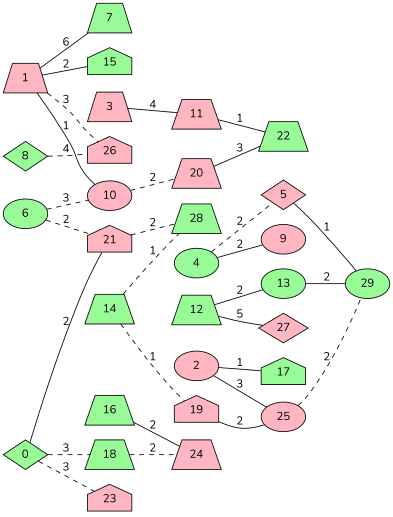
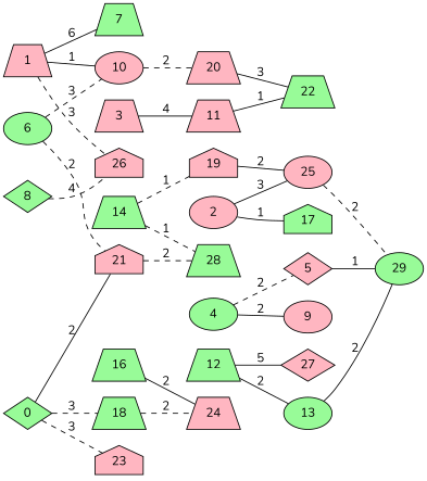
  graph {
    fontname=Nunito
    rankdir=LR
    node [fillcolor=lightpink fontname=Nunito shape=trapezium style=filled]
    edge [fontname=Nunito style=solid]
    10 [shape=ellipse]
    1
-   15 [fillcolor=palegreen shape=house]
    26 [shape=house]
    7 [fillcolor=palegreen]
    20
    22 [fillcolor=palegreen]
    2 [shape=ellipse]
    17 [fillcolor=palegreen shape=house]
    25 [shape=ellipse]
    29 [fillcolor=palegreen shape=ellipse]
    5 [shape=diamond]
    11
    14 [fillcolor=palegreen]
    19 [shape=house]
    28 [fillcolor=palegreen]
    0 [fillcolor=palegreen shape=diamond]
    21 [shape=house]
    18 [fillcolor=palegreen]
    23 [shape=house]
    24
    4 [fillcolor=palegreen shape=ellipse]
    9 [shape=ellipse]
    6 [fillcolor=palegreen shape=ellipse]
    12 [fillcolor=palegreen]
    13 [fillcolor=palegreen shape=ellipse]
    27 [shape=diamond]
    16 [fillcolor=palegreen]
    3
    8 [fillcolor=palegreen shape=diamond]
    10 -- 20 [label=2 style=dashed]
    1 -- 10 [label=1]
-   1 -- 15 [label=2]
    1 -- 26 [label=3 style=dashed]
    1 -- 7 [label=6]
    20 -- 22 [label=3]
    2 -- 17 [label=1]
    2 -- 25 [label=3]
    25 -- 29 [label=2 style=dashed]
    5 -- 29 [label=1]
    11 -- 22 [label=1]
    14 -- 19 [label=1 style=dashed]
    14 -- 28 [label=1 style=dashed]
    19 -- 25 [label=2]
    0 -- 21 [label=2]
    0 -- 18 [label=3 style=dashed]
    0 -- 23 [label=3 style=dashed]
    21 -- 28 [label=2 style=dashed]
    18 -- 24 [label=2 style=dashed]
    4 -- 5 [label=2 style=dashed]
    4 -- 9 [label=2]
    6 -- 10 [label=3 style=dashed]
    6 -- 21 [label=2 style=dashed]
    12 -- 13 [label=2]
    12 -- 27 [label=5]
    13 -- 29 [label=2]
    16 -- 24 [label=2]
    3 -- 11 [label=4]
    8 -- 26 [label=4 style=dashed]
  }
